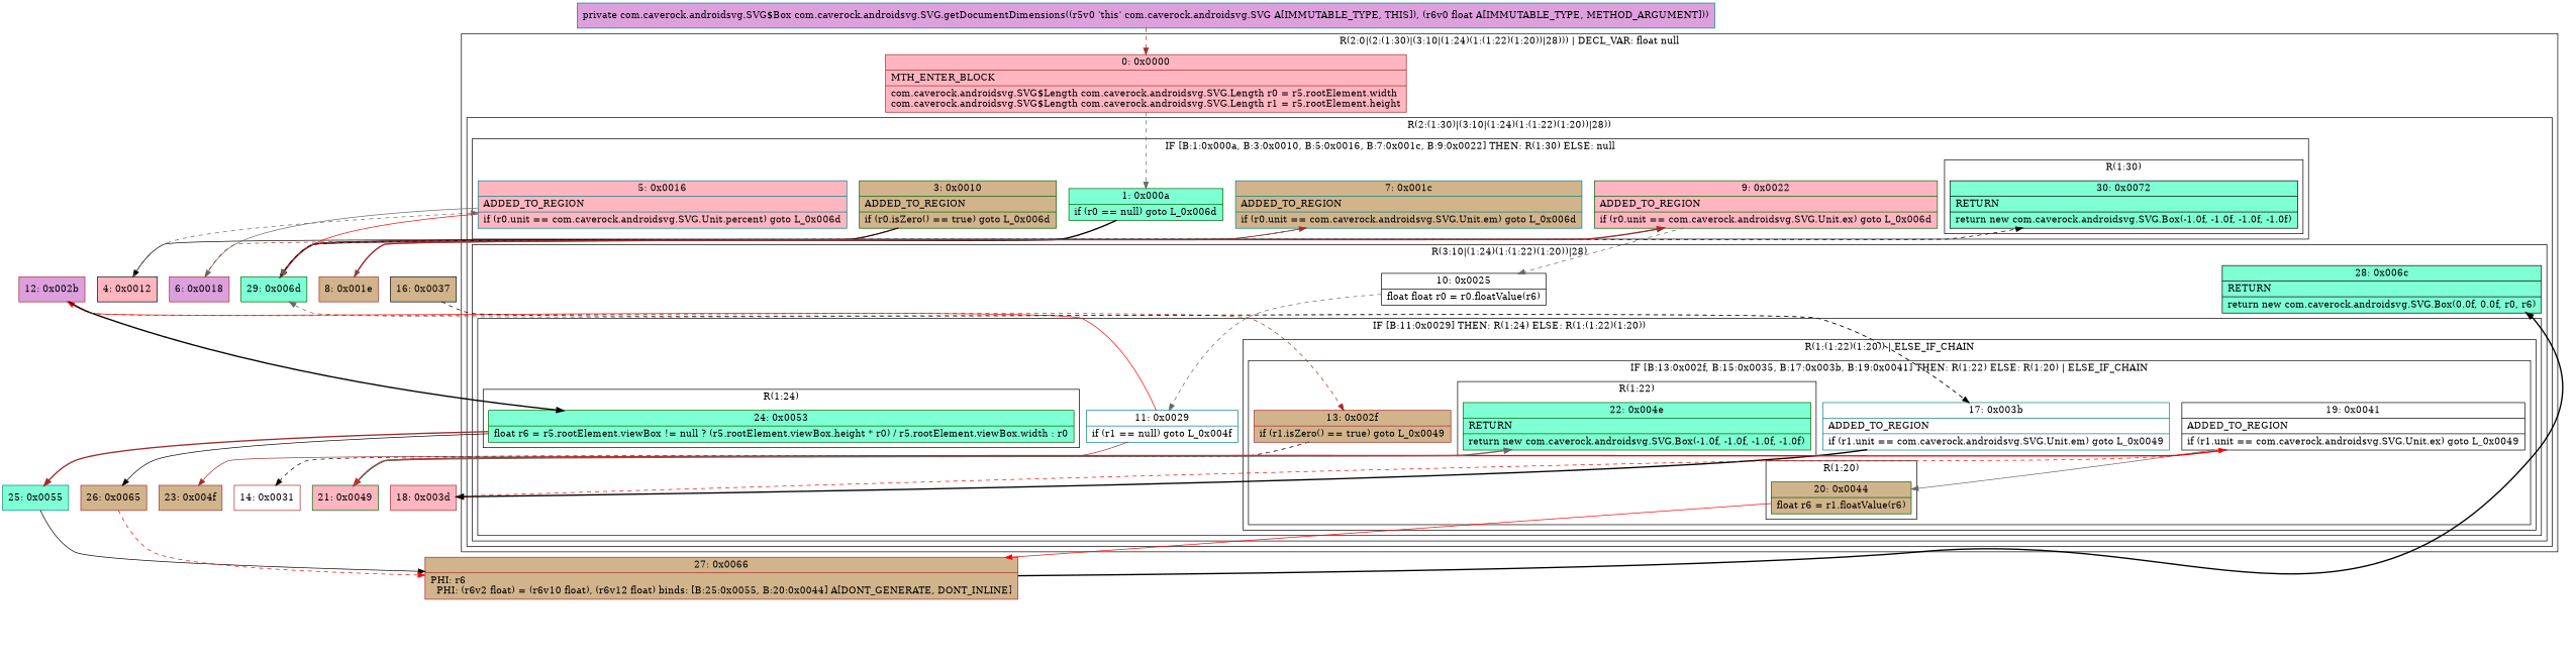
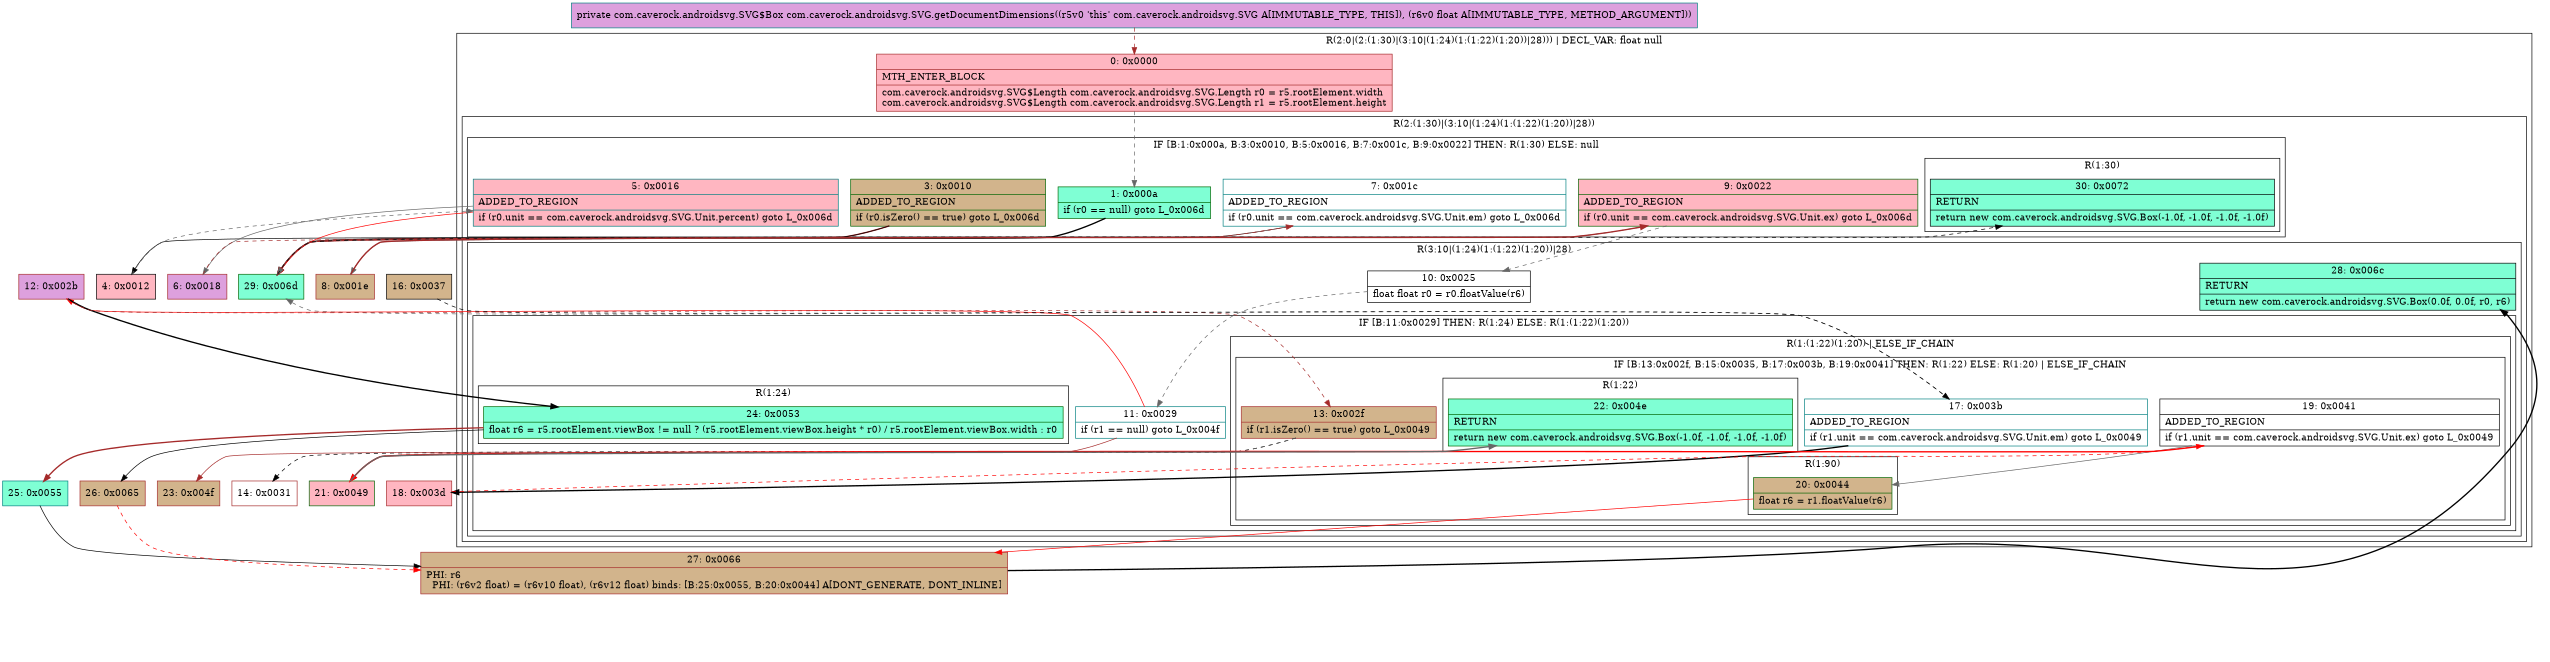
  digraph {
    node [color=brown fillcolor=tan shape=record style=filled]
    edge [color=gray40 style=dashed]
    n1 [color=black fillcolor=aquamarine label="{30\:\ 0x0072|RETURN\l|return new com.caverock.androidsvg.SVG.Box(\-1.0f, \-1.0f, \-1.0f, \-1.0f)\l}"]
    n2 [color=darkgreen fillcolor=aquamarine label="{1\:\ 0x000a|if (r0 == null) goto L_0x006d\l}"]
    n3 [color=darkgreen label="{3\:\ 0x0010|ADDED_TO_REGION\l|if (r0.isZero() == true) goto L_0x006d\l}"]
    n4 [color=teal fillcolor=lightpink label="{5\:\ 0x0016|ADDED_TO_REGION\l|if (r0.unit == com.caverock.androidsvg.SVG.Unit.percent) goto L_0x006d\l}"]
-   n5 [color=teal label="{7\:\ 0x001c|ADDED_TO_REGION\l|if (r0.unit == com.caverock.androidsvg.SVG.Unit.em) goto L_0x006d\l}"]
+   n5 [color=teal fillcolor=white label="{7\:\ 0x001c|ADDED_TO_REGION\l|if (r0.unit == com.caverock.androidsvg.SVG.Unit.em) goto L_0x006d\l}"]
    n6 [color=darkgreen fillcolor=lightpink label="{9\:\ 0x0022|ADDED_TO_REGION\l|if (r0.unit == com.caverock.androidsvg.SVG.Unit.ex) goto L_0x006d\l}"]
    n7 [color=darkgreen fillcolor=aquamarine label="{24\:\ 0x0053|float r6 = r5.rootElement.viewBox != null ? (r5.rootElement.viewBox.height * r0) \/ r5.rootElement.viewBox.width : r0\l}"]
    n8 [color=darkgreen fillcolor=aquamarine label="{22\:\ 0x004e|RETURN\l|return new com.caverock.androidsvg.SVG.Box(\-1.0f, \-1.0f, \-1.0f, \-1.0f)\l}"]
    n9 [color=darkgreen label="{20\:\ 0x0044|float r6 = r1.floatValue(r6)\l}"]
    n10 [label="{13\:\ 0x002f|if (r1.isZero() == true) goto L_0x0049\l}"]
    n11 [color=teal fillcolor=white label="{17\:\ 0x003b|ADDED_TO_REGION\l|if (r1.unit == com.caverock.androidsvg.SVG.Unit.em) goto L_0x0049\l}"]
    n12 [color=black fillcolor=white label="{19\:\ 0x0041|ADDED_TO_REGION\l|if (r1.unit == com.caverock.androidsvg.SVG.Unit.ex) goto L_0x0049\l}"]
    n13 [color=teal fillcolor=white label="{11\:\ 0x0029|if (r1 == null) goto L_0x004f\l}"]
    n14 [color=black fillcolor=white label="{10\:\ 0x0025|float float r0 = r0.floatValue(r6)\l}"]
    n15 [color=black fillcolor=aquamarine label="{28\:\ 0x006c|RETURN\l|return new com.caverock.androidsvg.SVG.Box(0.0f, 0.0f, r0, r6)\l}"]
    n16 [fillcolor=lightpink label="{0\:\ 0x0000|MTH_ENTER_BLOCK\l|com.caverock.androidsvg.SVG$Length com.caverock.androidsvg.SVG.Length r0 = r5.rootElement.width\lcom.caverock.androidsvg.SVG$Length com.caverock.androidsvg.SVG.Length r1 = r5.rootElement.height\l}"]
    n17 [color=darkgreen fillcolor=aquamarine label="{29\:\ 0x006d}"]
    n18 [color=black fillcolor=lightpink label="{4\:\ 0x0012}"]
    n19 [fillcolor=plum label="{6\:\ 0x0018}"]
    n20 [label="{8\:\ 0x001e}"]
    n21 [color=teal fillcolor=aquamarine label="{25\:\ 0x0055}"]
    n22 [label="{26\:\ 0x0065}"]
    n23 [label="{27\:\ 0x0066|PHI: r6 \l  PHI: (r6v2 float) = (r6v10 float), (r6v12 float) binds: [B:25:0x0055, B:20:0x0044] A[DONT_GENERATE, DONT_INLINE]\l}"]
    n24 [fillcolor=white label="{14\:\ 0x0031}"]
    n25 [color=darkgreen fillcolor=lightpink label="{21\:\ 0x0049}"]
    n26 [fillcolor=lightpink label="{18\:\ 0x003d}"]
    n27 [fillcolor=plum label="{12\:\ 0x002b}"]
    n28 [label="{23\:\ 0x004f}"]
    n29 [color=black label="{16\:\ 0x0037}"]
    n30 [color=teal fillcolor=plum label="{private com.caverock.androidsvg.SVG$Box com.caverock.androidsvg.SVG.getDocumentDimensions((r5v0 'this' com.caverock.androidsvg.SVG A[IMMUTABLE_TYPE, THIS]), (r6v0 float A[IMMUTABLE_TYPE, METHOD_ARGUMENT])) }"]
    subgraph cluster_1 {
      label="R(2:0|(2:(1:30)|(3:10|(1:24)(1:(1:22)(1:20))|28))) | DECL_VAR: float null\l"
      n16
      subgraph cluster_2 {
        label="R(2:(1:30)|(3:10|(1:24)(1:(1:22)(1:20))|28))"
        subgraph cluster_3 {
          label="IF [B:1:0x000a, B:3:0x0010, B:5:0x0016, B:7:0x001c, B:9:0x0022] THEN: R(1:30) ELSE: null"
          n2
          n3
          n4
          n5
          n6
          subgraph cluster_4 {
            label="R(1:30)"
            n1
          }
        }
        subgraph cluster_5 {
          label="R(3:10|(1:24)(1:(1:22)(1:20))|28)"
          n14
          n15
          subgraph cluster_6 {
            label="IF [B:11:0x0029] THEN: R(1:24) ELSE: R(1:(1:22)(1:20))"
            n13
            subgraph cluster_7 {
              label="R(1:24)"
              n7
            }
            subgraph cluster_8 {
              label="R(1:(1:22)(1:20)) | ELSE_IF_CHAIN\l"
              subgraph cluster_9 {
                label="IF [B:13:0x002f, B:15:0x0035, B:17:0x003b, B:19:0x0041] THEN: R(1:22) ELSE: R(1:20) | ELSE_IF_CHAIN\l"
                n10
                n11
                n12
                subgraph cluster_10 {
                  label="R(1:22)"
                  n8
                }
                subgraph cluster_11 {
-                 label="R(1:20)"
+                 label="R(1:90)"
                  n9
                }
              }
            }
          }
        }
      }
    }
    n2 -> n17 [color=black style=bold]
    n3 -> n17 [color=brown style=bold]
    n3 -> n18 [color=black style=solid]
    n4 -> n17 [color=red style=solid]
    n4 -> n19 [style=solid]
    n5 -> n17 [color=brown style=solid]
    n5 -> n20 [style=solid]
    n6 -> n14
    n6 -> n17
    n7 -> n21 [color=brown style=bold]
    n7 -> n22 [color=black style=solid]
    n9 -> n23 [color=red style=solid]
    n10 -> n24 [color=black]
    n10 -> n25
    n11 -> n17
    n11 -> n26 [color=black style=bold]
    n12 -> n9 [style=solid]
    n12 -> n25 [color=red style=bold]
    n13 -> n27 [color=red style=solid]
    n13 -> n28 [color=brown style=solid]
    n14 -> n13
    n16 -> n2
    n17 -> n1 [color=black]
    n18 -> n4
    n19 -> n5 [color=brown]
    n20 -> n6 [color=brown style=bold]
    n21 -> n23 [color=black style=solid]
    n22 -> n23 [color=red]
    n23 -> n15 [color=black style=bold]
    n25 -> n8 [style=bold]
    n26 -> n12 [color=red]
    n27 -> n7 [color=black style=bold]
    n27 -> n10 [color=brown]
    n29 -> n11 [color=black]
    n30 -> n16 [color=brown]
  }
